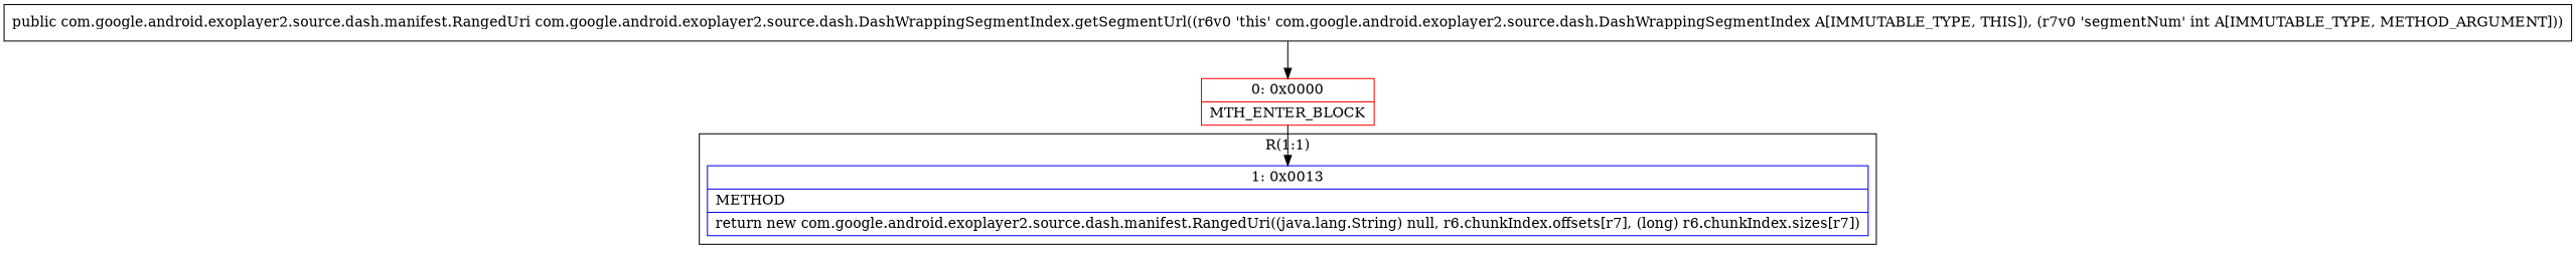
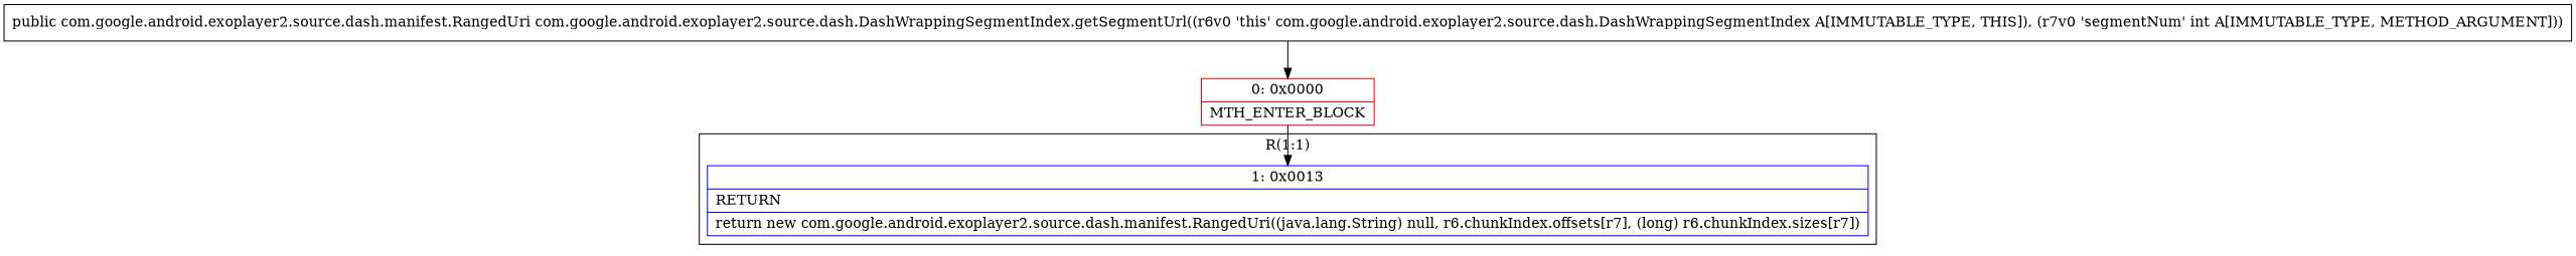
  digraph {
    node [shape=record]
-   n1 [color=blue label="{1\:\ 0x0013|METHOD\l|return new com.google.android.exoplayer2.source.dash.manifest.RangedUri((java.lang.String) null, r6.chunkIndex.offsets[r7], (long) r6.chunkIndex.sizes[r7])\l}"]
+   n1 [color=blue label="{1\:\ 0x0013|RETURN\l|return new com.google.android.exoplayer2.source.dash.manifest.RangedUri((java.lang.String) null, r6.chunkIndex.offsets[r7], (long) r6.chunkIndex.sizes[r7])\l}"]
    n2 [color=red label="{0\:\ 0x0000|MTH_ENTER_BLOCK\l}"]
    n3 [label="{public com.google.android.exoplayer2.source.dash.manifest.RangedUri com.google.android.exoplayer2.source.dash.DashWrappingSegmentIndex.getSegmentUrl((r6v0 'this' com.google.android.exoplayer2.source.dash.DashWrappingSegmentIndex A[IMMUTABLE_TYPE, THIS]), (r7v0 'segmentNum' int A[IMMUTABLE_TYPE, METHOD_ARGUMENT])) }"]
    subgraph cluster_1 {
      label="R(1:1)"
      n1
    }
    n2 -> n1
    n3 -> n2
  }
